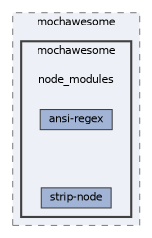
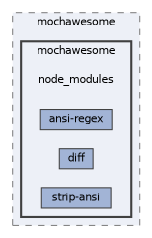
  digraph {
    compound=true
    rankdir=LR
    node [fontname=Helvetica fontsize=10 shape=box color=grey25 fillcolor="#a2b4d6" style=filled]
    n1 [height=0.2 label=node_modules shape=plaintext width=0.4 color="" fillcolor="" style=""]
    n2 [height=0.2 label="ansi-regex" width=0.4]
-   n4 [height=0.2 label="strip-node" width=0.4]
+   n3 [height=0.2 label=diff width=0.4]
+   n4 [height=0.2 label="strip-ansi" width=0.4]
    subgraph cluster_1 {
      bgcolor="#edf0f7"
      fontname=Helvetica
      fontsize=10
      label=mochawesome
      pencolor=grey50
      style="filled,dashed"
      subgraph cluster_2 {
        bgcolor="#edf0f7"
        fontname=Helvetica
        fontsize=10
        pencolor=grey25
        style="filled,bold"
        n1
        n2
+       n3
        n4
      }
    }
  }
